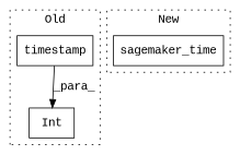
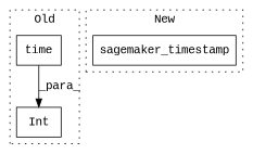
  digraph {
    fontname="Liberation Mono"
    node [a=32 shape=box fontname="Liberation Mono"]
-   n1 [l=6 label=timestamp s=3766]
+   n1 [l=6 label=time s=3766]
    n2 [l="4,1" label=Int s="3757,3772"]
-   n3 [l=21 label=sagemaker_time s=3777]
+   n3 [l=21 label=sagemaker_timestamp s=3777]
    subgraph cluster_1 {
      label=Old
      style=dotted
      n1
      n2
    }
    subgraph cluster_2 {
      label=New
      style=dotted
      n3
    }
    n1 -> n2 [label=_para_ fontname="Liberation Mono"]
  }
